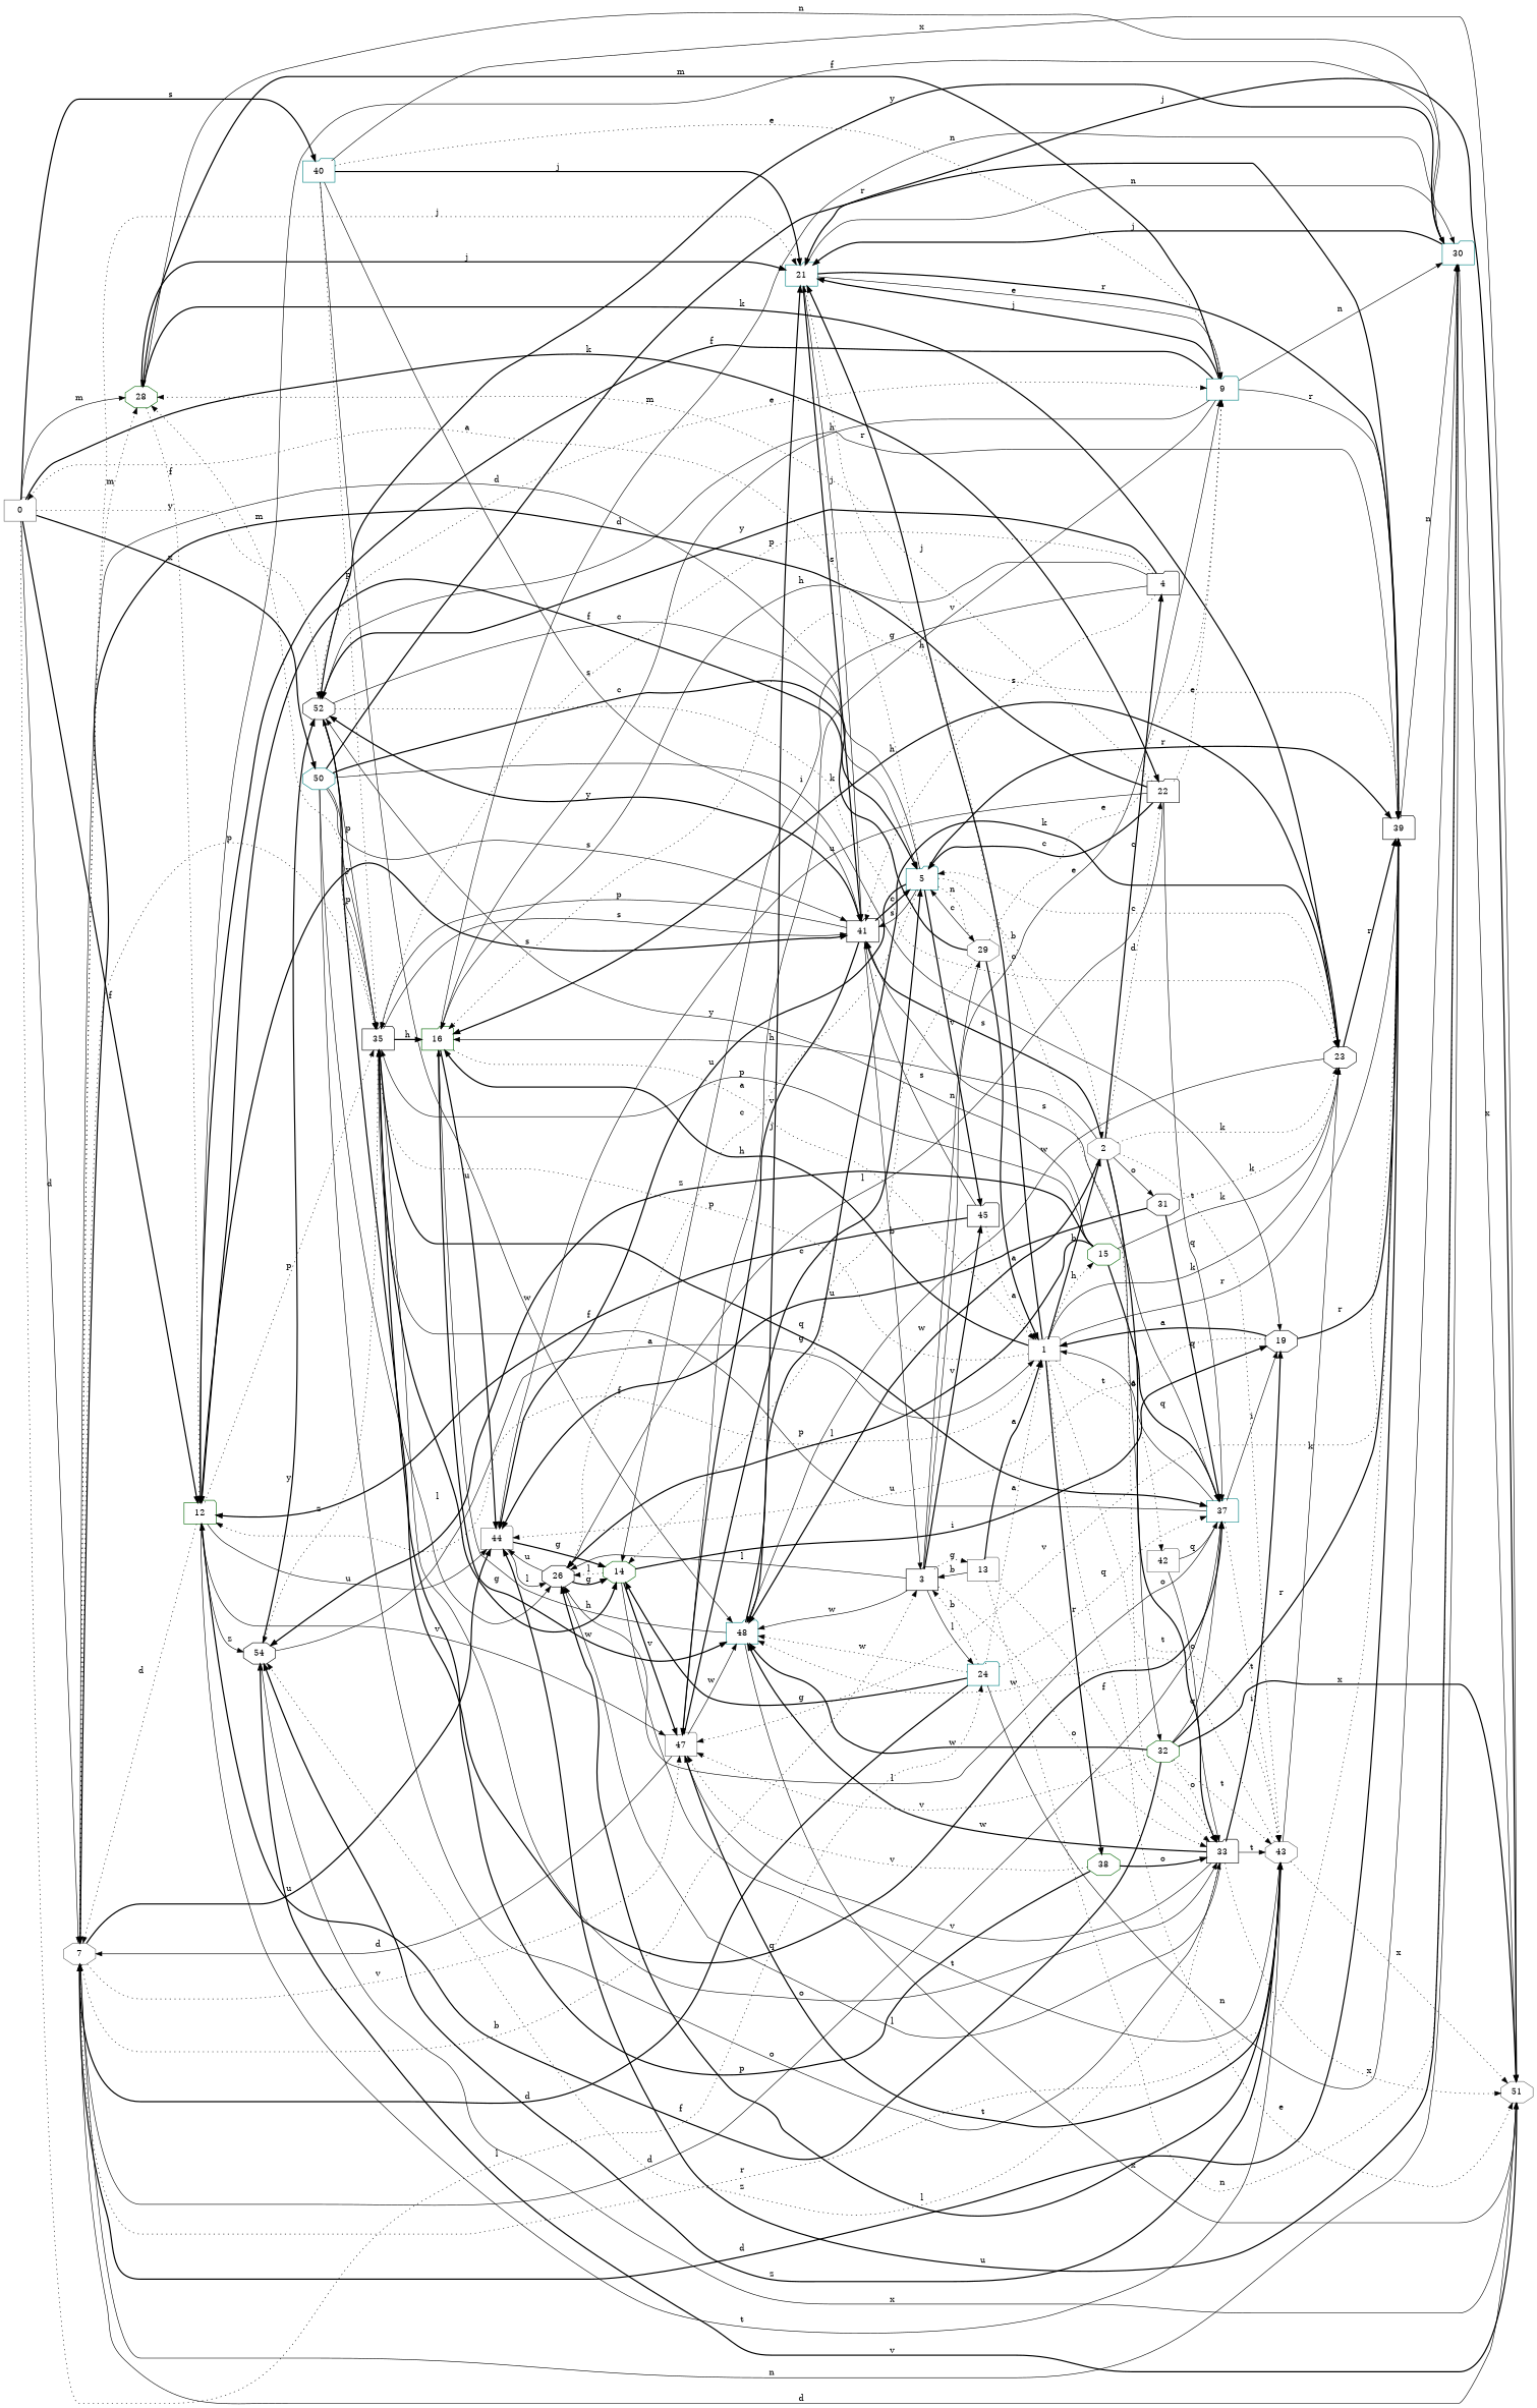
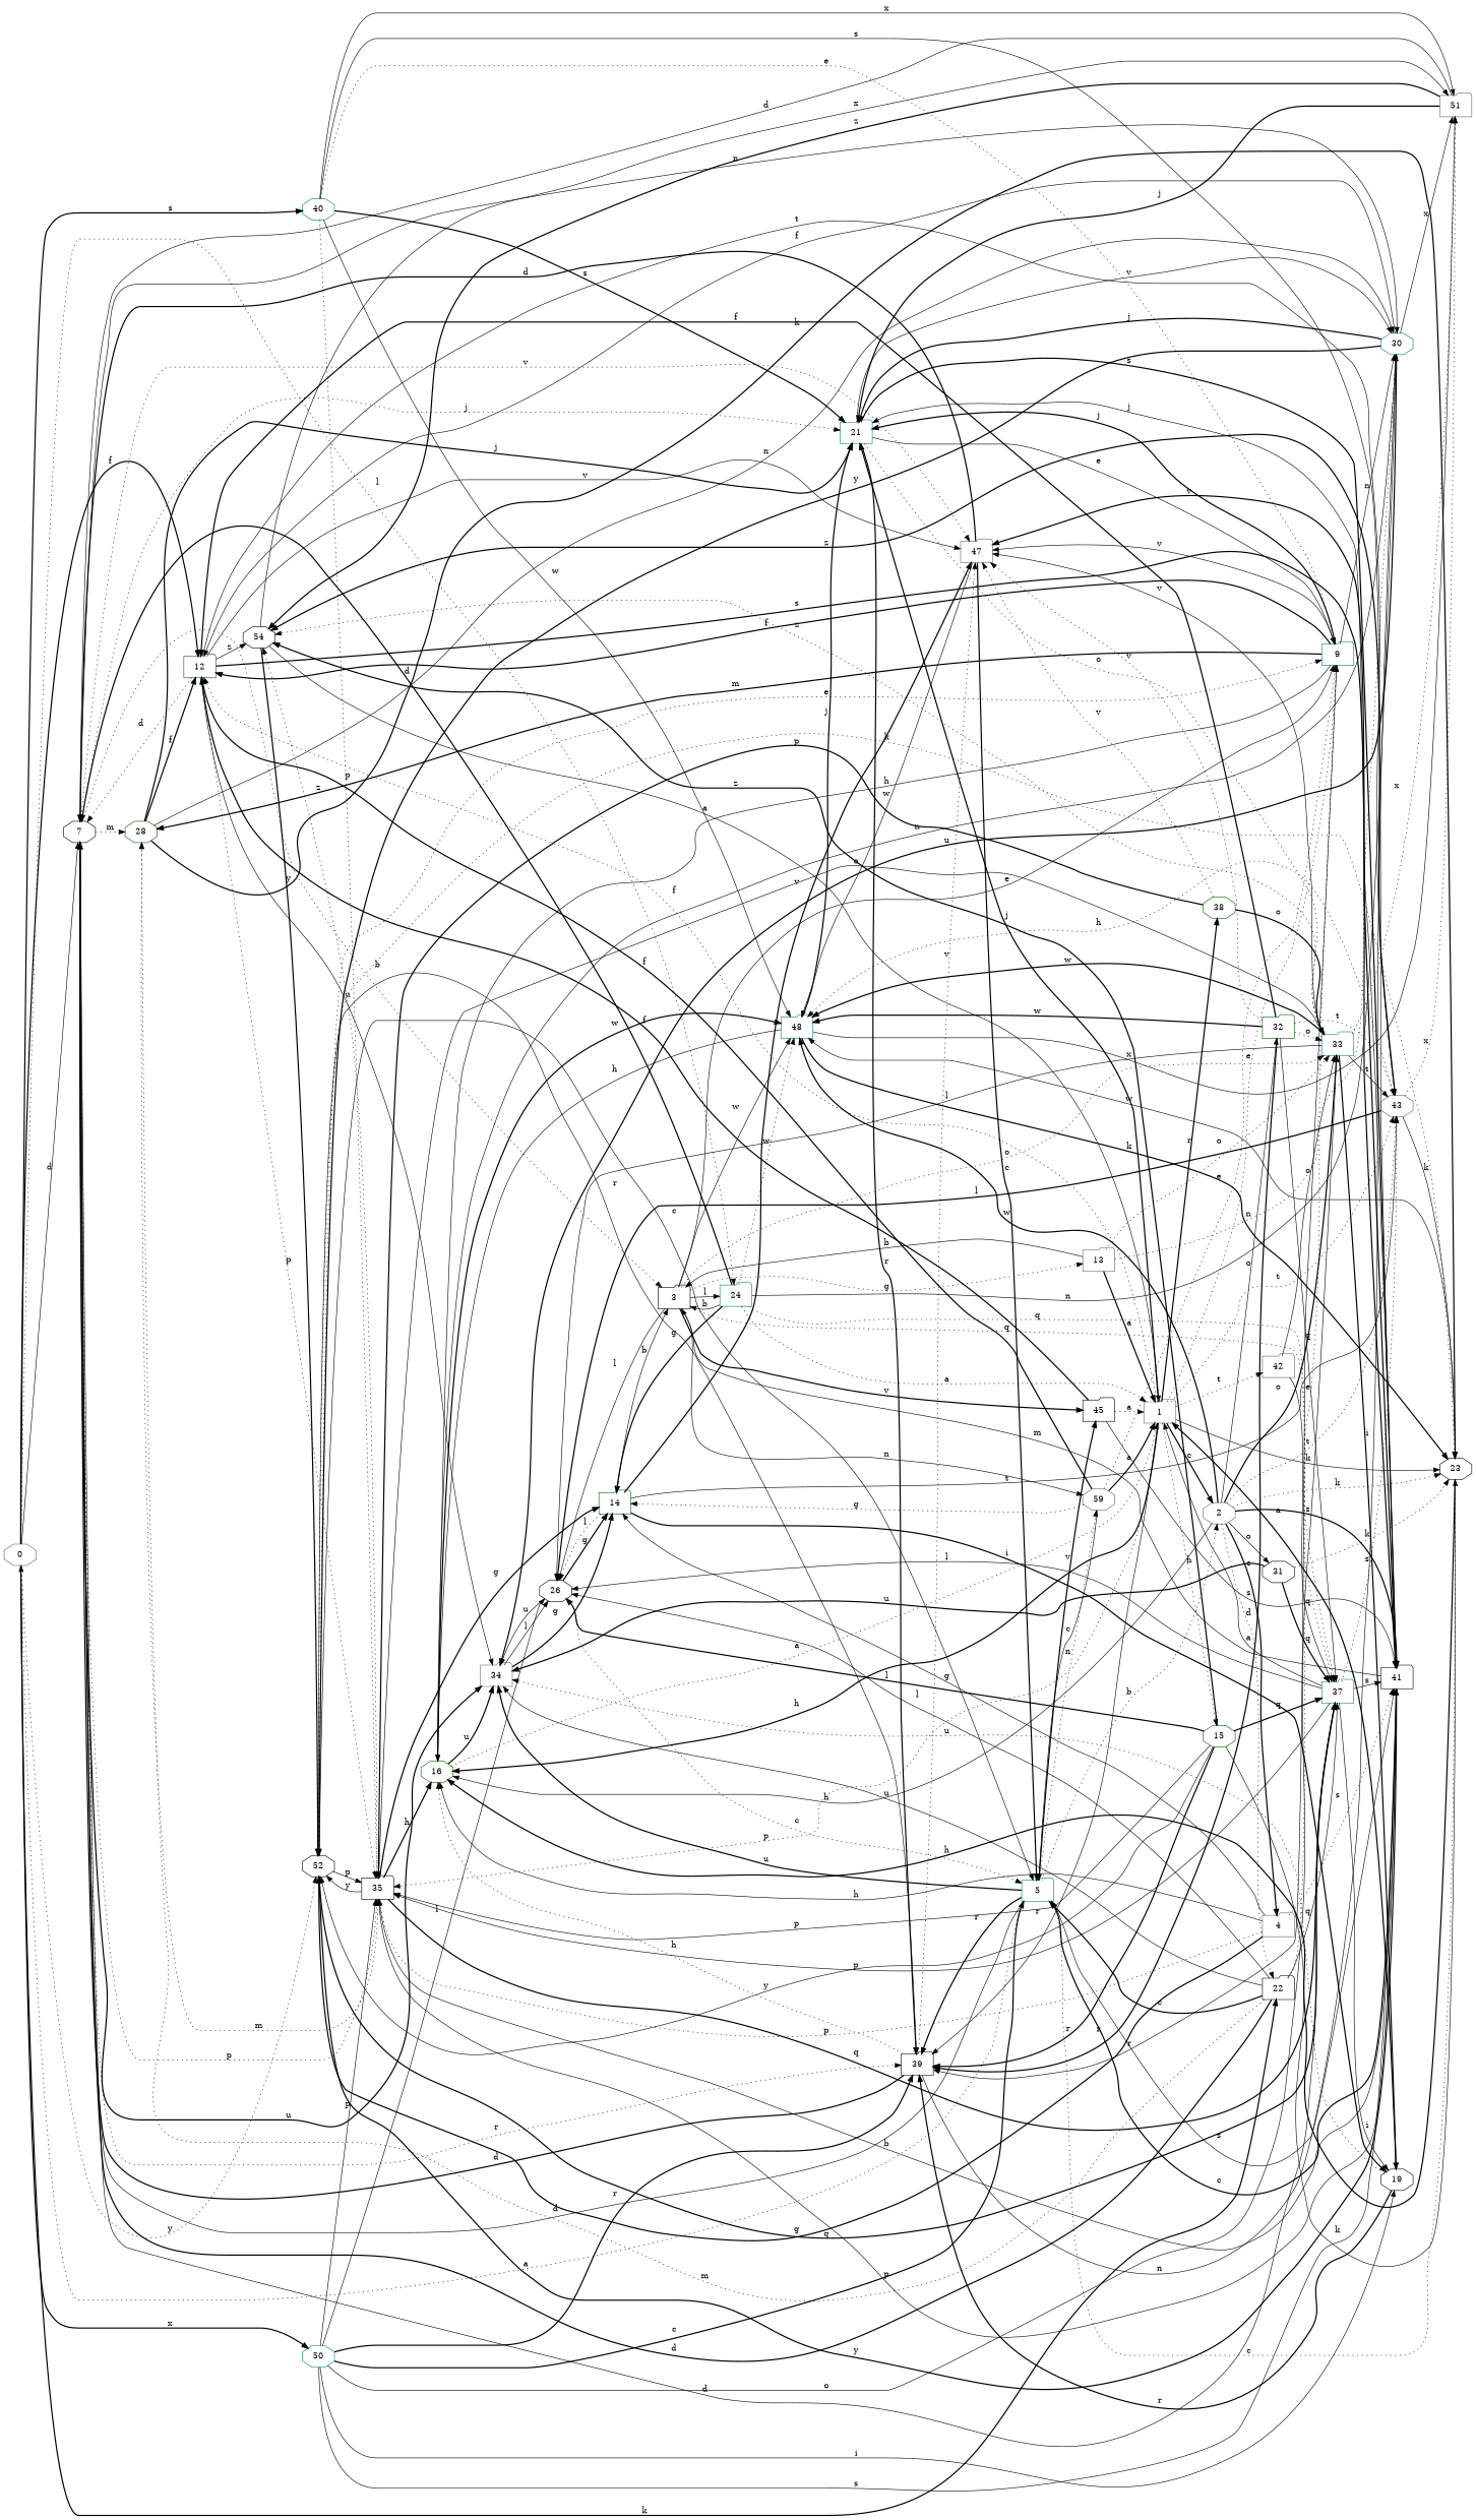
  strict digraph {
    rankdir=LR
    node [color=black shape=folder]
    edge [style=solid]
-   0 [color=gray40]
-   7 [color=gray40 shape=octagon]
+   0 [color=gray40 shape=octagon]
+   7 [shape=octagon]
    12 [color=darkgreen]
    22
    24 [color=teal]
    28 [color=darkgreen shape=octagon]
-   40 [color=teal]
+   40 [color=teal shape=octagon]
    50 [color=teal shape=octagon]
    52 [shape=octagon]
    21 [color=teal]
    35
    39
    3
-   44 [color=gray40]
-   30 [color=teal]
+   44 [color=gray40 label=34]
+   30 [color=teal shape=octagon]
    47 [color=gray40]
    43 [color=gray40 shape=octagon]
    41
    54 [shape=octagon]
    9 [color=teal]
    26 [shape=octagon]
    37 [color=teal]
    5 [color=teal]
    1 [color=gray40]
    48 [color=teal]
-   14 [color=darkgreen shape=octagon]
+   14 [color=darkgreen]
    23 [shape=octagon]
-   51 [color=gray40 shape=octagon]
-   33
+   51 [color=gray40]
+   33 [color=teal]
    19 [shape=octagon]
    2 [color=gray40 shape=octagon]
    15 [color=darkgreen shape=octagon]
-   16 [color=darkgreen]
+   16 [color=darkgreen shape=octagon]
    38 [color=darkgreen shape=octagon]
    42 [color=gray40]
-   4
+   4 [color=gray40]
    31 [shape=octagon]
-   32 [color=darkgreen shape=octagon]
+   32 [color=darkgreen]
    13 [color=gray40]
-   29 [color=gray40 shape=octagon]
+   29 [color=gray40 shape=octagon label=59]
    45
    0 -> 7 [label=d]
    0 -> 12 [label=f style=bold]
    0 -> 22 [label=k style=bold]
    0 -> 24 [label=l style=dotted]
-   0 -> 28 [label=m]
    0 -> 40 [label=s style=bold]
    0 -> 50 [label=x style=bold]
    0 -> 52 [label=y style=dotted]
    7 -> 28 [label=m style=dotted]
    7 -> 21 [label=j style=dotted]
    7 -> 35 [label=p style=dotted]
    7 -> 39 [label=r style=dotted]
    7 -> 3 [label=b style=dotted]
    7 -> 44 [label=u style=bold]
    7 -> 30 [label=n]
    7 -> 47 [label=v style=dotted]
    12 -> 7 [label=d style=dotted]
    12 -> 35 [label=p style=dotted]
    12 -> 44 [label=u]
    12 -> 47 [label=v]
    12 -> 43 [label=t]
    12 -> 41 [label=s style=bold]
    12 -> 54 [label=z]
    22 -> 7 [label=d style=bold]
    22 -> 28 [label=m style=dotted]
    22 -> 44 [label=u]
    22 -> 9 [label=e style=dotted]
    22 -> 26 [label=l]
    22 -> 37 [label=q]
    22 -> 5 [label=c style=bold]
    24 -> 7 [label=d style=bold]
-   24 -> 3 [label=b style=dotted]
+   24 -> 3 [label=b]
    24 -> 30 [label=n]
    24 -> 37 [label=q style=dotted]
    24 -> 1 [label=a style=dotted]
    24 -> 48 [label=w style=dotted]
    24 -> 14 [label=g style=bold]
-   28 -> 12 [label=f style=dotted]
+   28 -> 12 [label=f style=bold]
    28 -> 21 [label=j style=bold]
    28 -> 30 [label=n]
    28 -> 23 [label=k style=bold]
-   40 -> 21 [label=j style=bold]
+   40 -> 21 [label=s style=bold]
    40 -> 35 [label=p style=dotted]
    40 -> 41 [label=s]
    40 -> 9 [label=e style=dotted]
    40 -> 48 [label=w]
    40 -> 51 [label=x]
    50 -> 35 [label=p]
    50 -> 39 [label=r style=bold]
    50 -> 41 [label=s]
    50 -> 26 [label=l]
    50 -> 5 [label=c style=bold]
    50 -> 33 [label=o]
    50 -> 19 [label=i]
    52 -> 35 [label=p]
    52 -> 39 [label=r]
    52 -> 9 [label=e style=dotted]
    52 -> 37 [label=q style=bold]
    52 -> 5 [label=c]
    52 -> 23 [label=k style=dotted]
    21 -> 39 [label=r style=bold]
-   21 -> 30 [label=n]
+   21 -> 30 [label=v]
    21 -> 41 [label=s style=bold]
    21 -> 9 [label=e]
    21 -> 33 [label=o style=dotted]
    35 -> 28 [label=m style=dotted]
    35 -> 52 [label=y]
-   35 -> 41 [label=s]
+   35 -> 41 [label=b]
    35 -> 54 [label=z style=dotted]
    35 -> 37 [label=q style=bold]
    35 -> 14 [label=g style=bold]
    35 -> 33 [label=o]
    35 -> 16 [label=h style=bold]
    39 -> 7 [label=d style=bold]
    39 -> 30 [label=n]
    39 -> 47 [label=v style=dotted]
    39 -> 16 [label=h style=dotted]
    3 -> 24 [label=l]
    3 -> 9 [label=e]
    3 -> 26 [label=l]
+   3 -> 37 [label=q style=dotted]
    3 -> 48 [label=w]
    3 -> 33 [label=o style=dotted]
    3 -> 13 [label=g style=dotted]
    3 -> 29 [label=n]
    3 -> 45 [label=v style=bold]
    44 -> 26 [label=l]
    44 -> 14 [label=g style=bold]
    30 -> 12 [label=f]
    30 -> 52 [label=y style=bold]
    30 -> 21 [label=j style=bold]
    30 -> 44 [label=u style=bold]
    30 -> 51 [label=x]
-   47 -> 7 [label=d]
-   47 -> 43 [label=t style=bold]
+   47 -> 7 [label=d style=bold]
    47 -> 5 [label=c style=bold]
    47 -> 48 [label=w]
    43 -> 54 [label=z style=bold]
    43 -> 26 [label=l style=bold]
-   43 -> 48 [label=w style=dotted]
+   43 -> 48 [label=h style=dotted]
    43 -> 23 [label=k]
    43 -> 51 [label=x style=dotted]
    41 -> 52 [label=y style=bold]
    41 -> 21 [label=j]
    41 -> 35 [label=p]
-   41 -> 3 [label=b]
+   41 -> 3 [label=m]
    41 -> 47 [label=v style=bold]
    41 -> 5 [label=c style=bold]
    54 -> 52 [label=y style=bold]
    54 -> 1 [label=a]
    54 -> 51 [label=x]
    9 -> 12 [label=f style=bold]
    9 -> 28 [label=m style=bold]
    9 -> 21 [label=j style=bold]
    9 -> 39 [label=r]
    9 -> 30 [label=n]
    9 -> 47 [label=v]
    9 -> 16 [label=h]
    26 -> 44 [label=u]
-   5 -> 26 [label=c style=dotted]
+   26 -> 5 [label=c style=dotted]
    26 -> 14 [label=g style=bold]
    37 -> 7 [label=d]
    37 -> 35 [label=p]
-   37 -> 43 [label=t style=dotted]
+   37 -> 43 [label=s style=dotted]
    37 -> 41 [label=s]
    37 -> 26 [label=l]
    37 -> 1 [label=a]
    37 -> 19 [label=i]
    5 -> 0 [label=a style=dotted]
    5 -> 7 [label=d]
    5 -> 39 [label=r style=bold]
    5 -> 44 [label=u style=bold]
    5 -> 41 [label=s]
    5 -> 2 [label=b style=dotted]
    5 -> 29 [label=n style=dotted]
    5 -> 45 [label=v style=bold]
    1 -> 12 [label=f style=dotted]
    1 -> 21 [label=j style=bold]
    1 -> 35 [label=p style=dotted]
    1 -> 39 [label=r]
    1 -> 43 [label=t style=dotted]
-   1 -> 51 [label=e style=dotted]
+   1 -> 9 [label=e style=dotted]
    1 -> 23 [label=k]
-   1 -> 2 [label=b style=bold]
+   1 -> 2 [label=c style=bold]
    1 -> 15 [label=h style=dotted]
    1 -> 16 [label=h style=bold]
    1 -> 38 [label=r style=bold]
    1 -> 42 [label=t style=dotted]
    48 -> 21 [label=j style=bold]
    48 -> 23 [label=k style=bold]
    48 -> 51 [label=x]
    48 -> 16 [label=h]
+   14 -> 3 [label=b]
    14 -> 47 [label=v style=bold]
    14 -> 43 [label=t]
    14 -> 26 [label=l style=dotted]
    14 -> 19 [label=i style=bold]
-   23 -> 39 [label=r style=bold]
+   15 -> 39 [label=r style=bold]
    23 -> 5 [label=c style=dotted]
    23 -> 48 [label=w]
    23 -> 16 [label=h style=bold]
    51 -> 7 [label=d]
    51 -> 21 [label=j style=bold]
-   51 -> 54 [label=v style=bold]
+   51 -> 54 [label=z style=bold]
    33 -> 47 [label=v]
    33 -> 43 [label=t]
    33 -> 54 [label=z style=dotted]
    33 -> 26 [label=l]
    33 -> 48 [label=w style=bold]
    33 -> 51 [label=x style=dotted]
    33 -> 19 [label=i style=bold]
    19 -> 39 [label=r style=bold]
    19 -> 44 [label=u style=dotted]
    19 -> 1 [label=a style=bold]
    2 -> 22 [label=d style=dotted]
    2 -> 43 [label=t style=dotted]
    2 -> 41 [label=s style=bold]
    2 -> 48 [label=w style=bold]
    2 -> 23 [label=k style=dotted]
    2 -> 33 [label=o style=bold]
    2 -> 16 [label=h]
    2 -> 4 [label=c style=bold]
    2 -> 31 [label=o]
    2 -> 32 [label=o]
    15 -> 52 [label=y]
    15 -> 35 [label=p]
    15 -> 54 [label=z style=bold]
    15 -> 26 [label=l style=bold]
    15 -> 37 [label=q style=bold]
    15 -> 23 [label=k]
    16 -> 44 [label=u style=bold]
    16 -> 30 [label=n]
    16 -> 1 [label=a style=dotted]
    16 -> 48 [label=w style=bold]
    38 -> 35 [label=p style=bold]
    38 -> 47 [label=v style=dotted]
    38 -> 33 [label=o style=bold]
    42 -> 37 [label=q]
    42 -> 33 [label=o]
-   4 -> 52 [label=y style=bold]
+   4 -> 52 [label=g style=bold]
    4 -> 35 [label=p style=dotted]
    4 -> 41 [label=s style=dotted]
    4 -> 14 [label=g]
    4 -> 16 [label=h]
    31 -> 44 [label=u style=bold]
    31 -> 37 [label=q style=bold]
    31 -> 23 [label=k style=dotted]
    32 -> 12 [label=f style=bold]
    32 -> 39 [label=r style=bold]
    32 -> 47 [label=v style=dotted]
    32 -> 43 [label=t style=dotted]
    32 -> 37 [label=q]
    32 -> 48 [label=w style=bold]
-   32 -> 51 [label=x style=bold]
    32 -> 33 [label=o style=dotted]
    13 -> 3 [label=b]
    13 -> 30 [label=n style=dotted]
    13 -> 1 [label=a style=bold]
-   13 -> 33 [label=f style=dotted]
+   13 -> 33 [label=o style=dotted]
    29 -> 12 [label=f style=bold]
    29 -> 9 [label=e style=dotted]
    29 -> 5 [label=c]
    29 -> 1 [label=a style=bold]
    29 -> 14 [label=g style=dotted]
    45 -> 12 [label=f style=bold]
    45 -> 41 [label=s]
    45 -> 1 [label=a style=dotted]
  }
